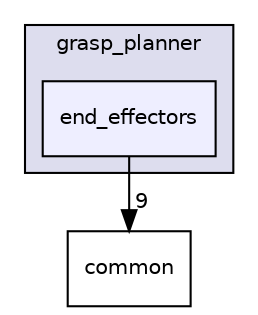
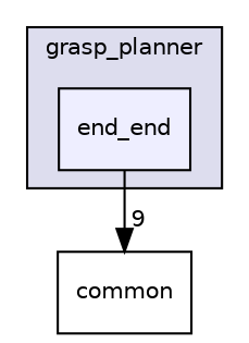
  digraph {
    compound=true
    node [fontname=Helvetica fontsize=10 shape=box]
-   n1 [fillcolor="#eeeeff" label=end_effectors pencolor=black style=filled]
+   n1 [fillcolor="#eeeeff" label=end_end pencolor=black style=filled]
    n2 [label=common]
    subgraph cluster_1 {
      bgcolor="#ddddee"
      fontname=Helvetica
      fontsize=10
      label=grasp_planner
      pencolor=black
      n1
    }
    n1 -> n2 [headlabel=9 labeldistance=1.5 labelfontname=Helvetica labelfontsize=10]
  }
